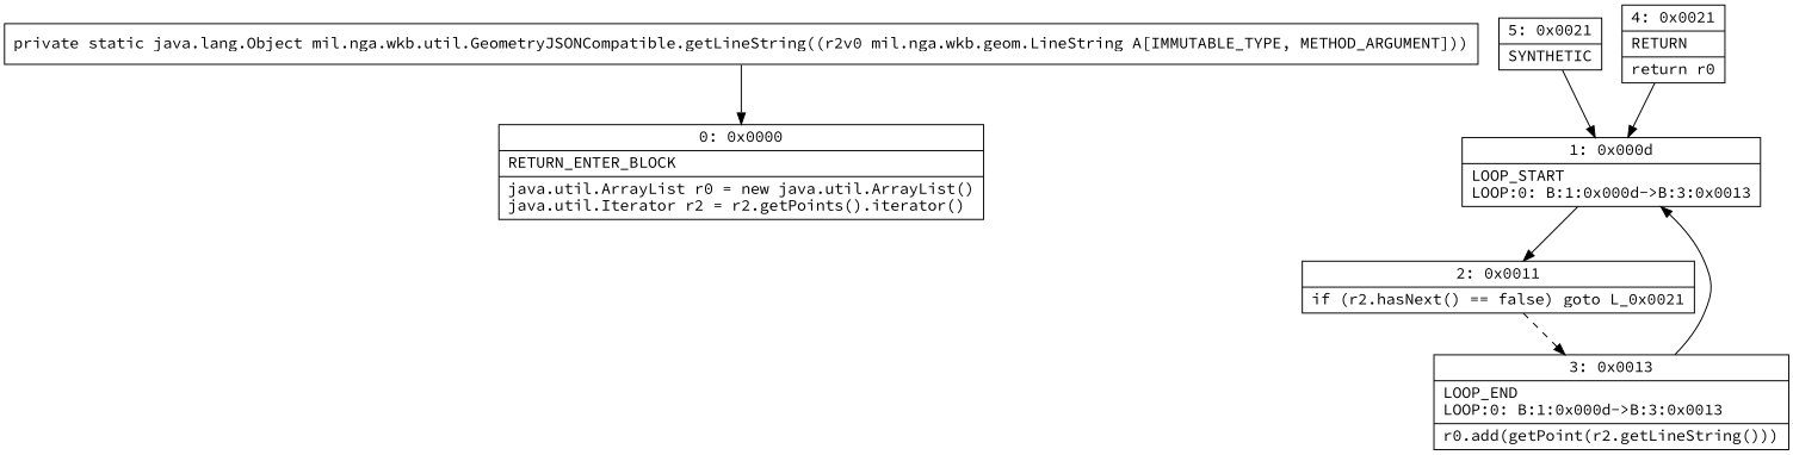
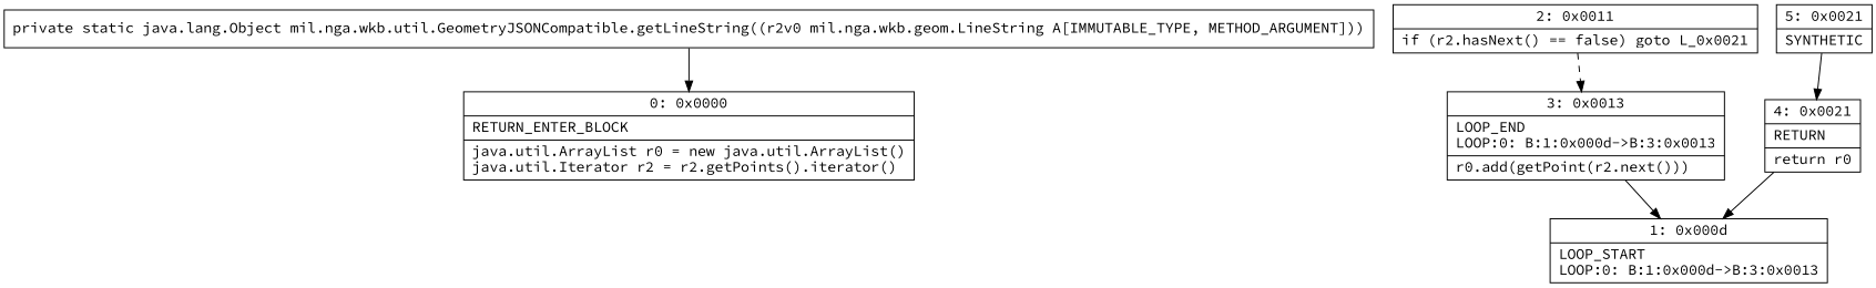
  digraph {
    fontname="Source Code Pro"
    node [fontname="Source Code Pro" shape=record]
    edge [fontname="Source Code Pro"]
    n1 [label="{0\:\ 0x0000|RETURN_ENTER_BLOCK\l|java.util.ArrayList r0 = new java.util.ArrayList()\ljava.util.Iterator r2 = r2.getPoints().iterator()\l}"]
    n2 [label="{1\:\ 0x000d|LOOP_START\lLOOP:0: B:1:0x000d\-\>B:3:0x0013\l}"]
    n3 [label="{2\:\ 0x0011|if (r2.hasNext() == false) goto L_0x0021\l}"]
-   n4 [label="{3\:\ 0x0013|LOOP_END\lLOOP:0: B:1:0x000d\-\>B:3:0x0013\l|r0.add(getPoint(r2.getLineString()))\l}"]
+   n4 [label="{3\:\ 0x0013|LOOP_END\lLOOP:0: B:1:0x000d\-\>B:3:0x0013\l|r0.add(getPoint(r2.next()))\l}"]
    n5 [label="{5\:\ 0x0021|SYNTHETIC\l}"]
    n6 [label="{4\:\ 0x0021|RETURN\l|return r0\l}"]
    n7 [label="{private static java.lang.Object mil.nga.wkb.util.GeometryJSONCompatible.getLineString((r2v0 mil.nga.wkb.geom.LineString A[IMMUTABLE_TYPE, METHOD_ARGUMENT])) }"]
-   n2 -> n3
    n3 -> n4 [style=dashed]
    n4 -> n2
-   n5 -> n2
+   n5 -> n6
    n6 -> n2
    n7 -> n1
  }
